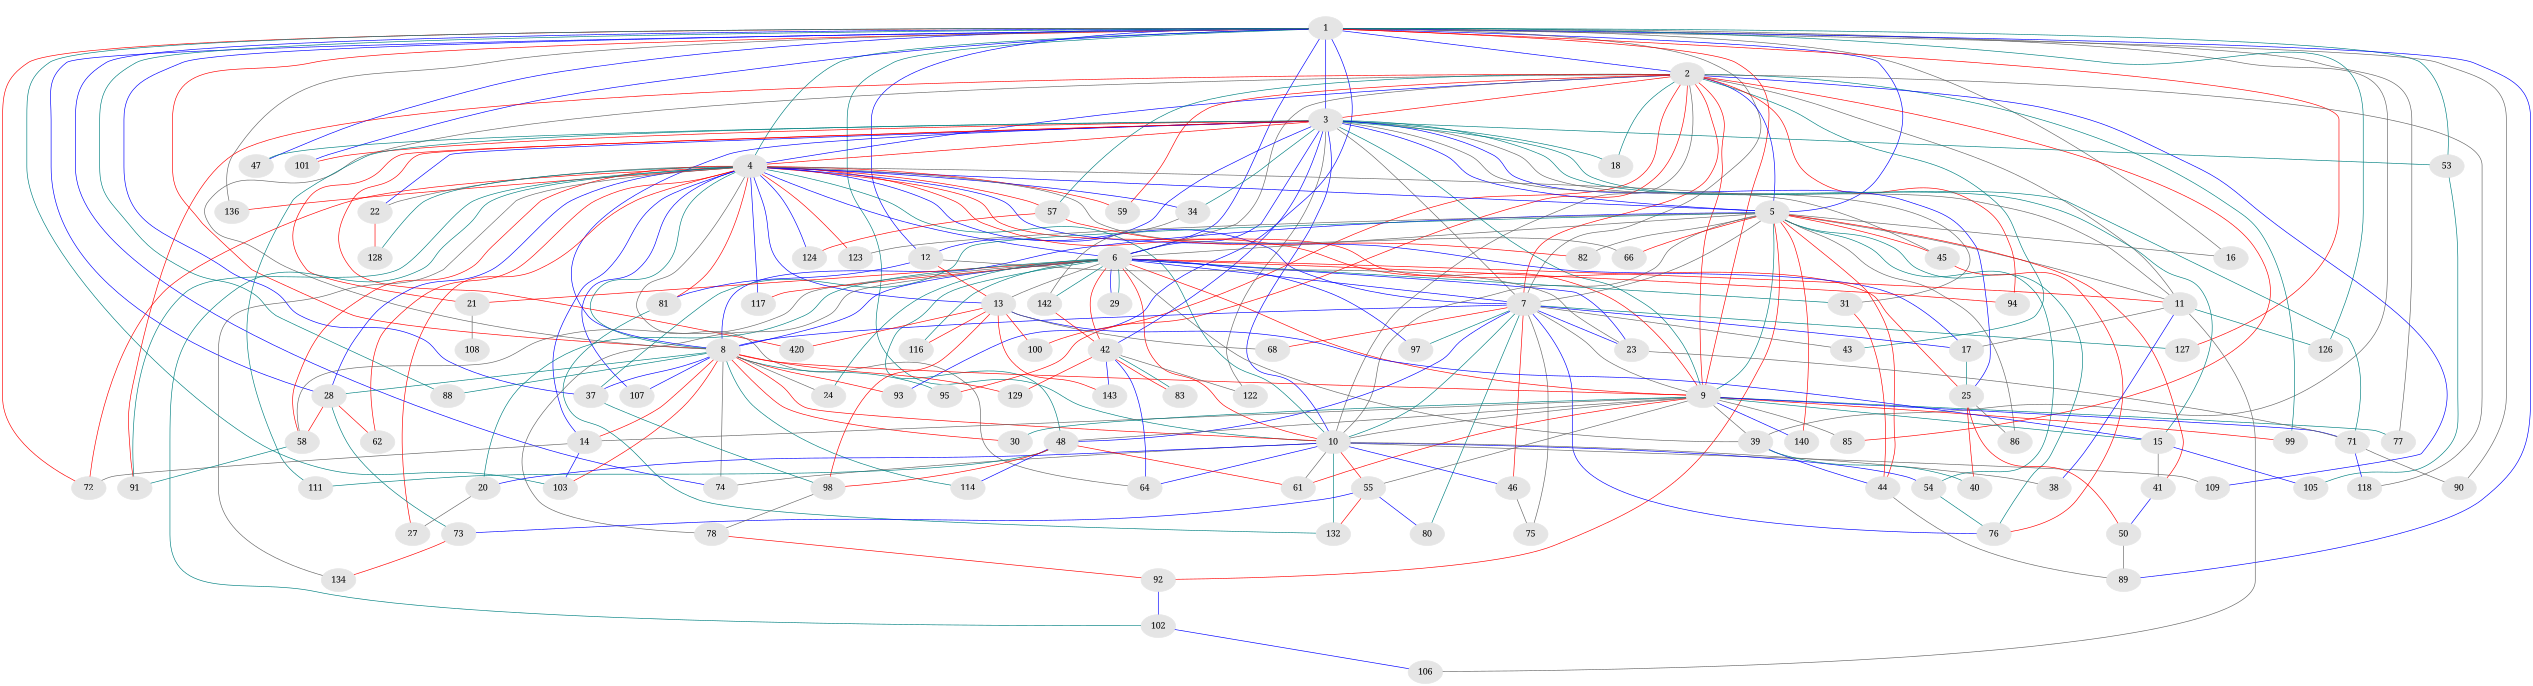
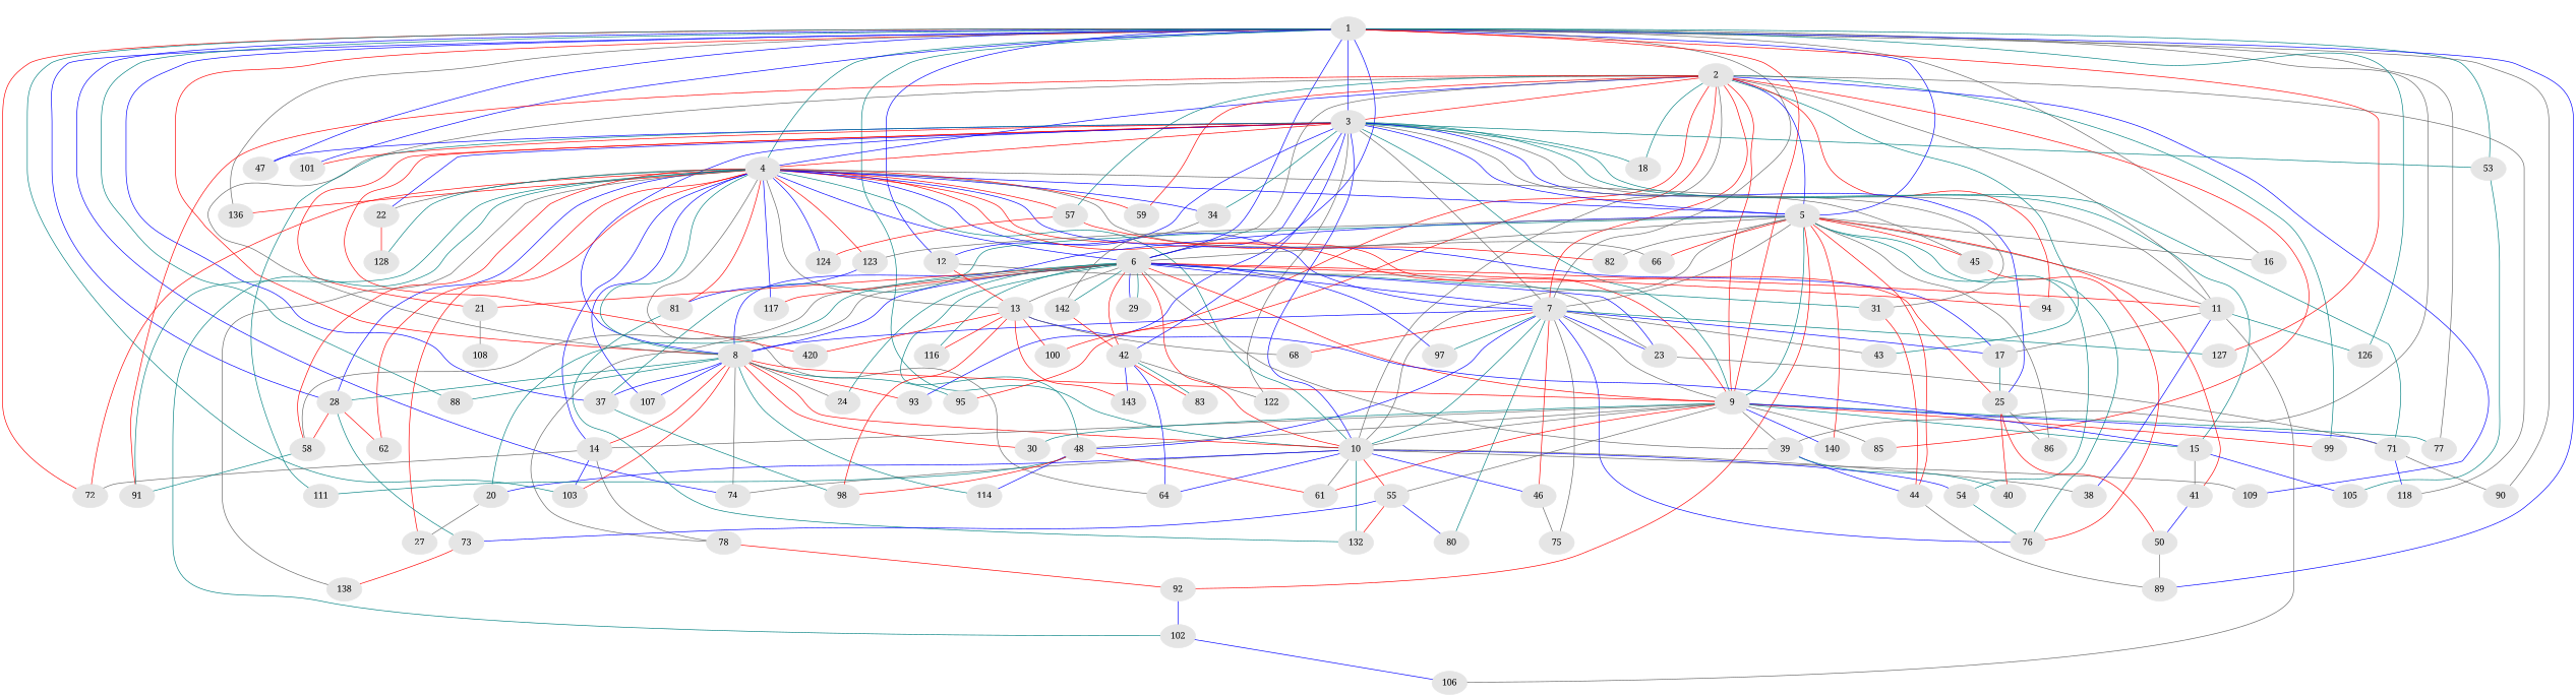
  graph {
    fontname="Noto Serif"
    node [color=gray90 fontname="Noto Serif" style=filled]
    edge [color=red fontname="Noto Serif"]
    1 [super="+51"]
    2 [super="+134"]
    3 [super="+33"]
    4 [super="+125"]
    5 [super="+32"]
    6 [super="+49"]
    7 [super="+96"]
    8 [super="+119"]
    9 [super="+35"]
    10 [super="+137"]
    12 [super="+56"]
    16
    28 [super="+87"]
    37 [super="+70"]
    39 [super="+60"]
    47
    53
    72
    74 [super="+131"]
    77
    88
    89 [super="+104"]
    90
    93
    101
    103 [super="+130"]
    126
    127
    136
    11 [super="+63"]
    18
    43
    57 [super="+113"]
    59
    85
    91 [super="+121"]
    94
    95
    99
    100
    109
    118
    15 [super="+65"]
    21
    22
    25 [super="+26"]
    31 [super="+67"]
    34
    42 [super="+112"]
    71 [super="+141"]
    111
    n52 [label=420]
    122
    62 [super="+79"]
    13 [super="+115"]
    14 [super="+52"]
    17 [super="+19"]
    27
    45
    58 [super="+133"]
    64 [super="+69"]
    66
    81 [super="+110"]
    102
    107
    117
    123
    124
    128
-   138 [label=134]
+   138
    41
    44
    54
    76 [super="+139"]
    82
    86
    92
    140
    20
    23 [super="+36"]
    24
    29
    48 [super="+135"]
    78
    97
    116
    142
    46
    68
    75
    80
    30
    114
-   129
    55
    61 [super="+84"]
    38
    132
    73
    98
    40
    105
    106
    108
    50
    143
    83
-   1 -- 2 [color=blue]
    1 -- 3 [color=blue]
    1 -- 4 [color=teal]
    1 -- 5 [color=blue]
    1 -- 6 [color=blue]
    1 -- 7 [color=gray40 weight=2]
    1 -- 8
    1 -- 9
    1 -- 10 [color=teal]
    1 -- 12 [color=blue]
    1 -- 16 [color=gray40]
    1 -- 28 [color=blue]
    1 -- 37 [color=blue]
    1 -- 39 [color=gray40]
    1 -- 47 [color=blue]
    1 -- 53 [color=teal]
    1 -- 72
    1 -- 74 [color=blue]
    1 -- 77 [color=gray40]
    1 -- 88 [color=teal]
    1 -- 89 [color=blue]
    1 -- 90 [color=gray40]
    1 -- 93 [color=blue]
    1 -- 101 [color=blue]
    1 -- 103 [color=teal]
    1 -- 126 [color=teal]
    1 -- 127
    1 -- 136 [color=gray40]
    2 -- 3
    2 -- 4 [color=blue]
    2 -- 5 [color=blue]
    2 -- 6 [color=gray40]
    2 -- 7
    2 -- 8 [color=gray40]
    2 -- 9
    2 -- 10 [color=gray40]
    2 -- 11 [color=gray40]
    2 -- 18 [color=teal]
    2 -- 43 [color=teal]
    2 -- 57 [color=teal]
    2 -- 59
    2 -- 85
    2 -- 91
    2 -- 94
    2 -- 95
    2 -- 99 [color=teal]
    2 -- 100
    2 -- 109 [color=blue]
    2 -- 118 [color=gray40]
    3 -- 4
    3 -- 5 [color=blue]
    3 -- 6 [color=blue]
    3 -- 7 [color=gray40]
    3 -- 8 [color=blue weight=2]
    3 -- 9 [color=teal]
    3 -- 10 [color=blue]
    3 -- 12 [color=blue]
-   3 -- 47 [color=teal]
+   3 -- 47 [color=blue]
    3 -- 53 [color=teal]
    3 -- 101
    3 -- 11 [color=gray40]
    3 -- 18 [color=teal]
    3 -- 15 [color=teal]
    3 -- 21
    3 -- 22 [color=blue]
    3 -- 25 [color=blue]
    3 -- 31 [color=gray40]
    3 -- 34 [color=teal]
    3 -- 42 [color=blue]
    3 -- 71 [color=teal]
    3 -- 111 [color=teal]
    3 -- n52
    3 -- 122 [color=gray40]
    4 -- 5 [color=blue weight=2]
    4 -- 6 [color=blue]
    4 -- 7 [color=blue]
    4 -- 8 [color=teal weight=2]
    4 -- 9
    4 -- 10 [color=teal]
    4 -- 28 [color=blue]
    4 -- 72
    4 -- 136
    4 -- 57 [weight=2]
    4 -- 59
    4 -- 91 [color=teal]
    4 -- 22 [color=gray40]
    4 -- 25
    4 -- 34 [color=blue]
    4 -- 62
-   4 -- 13 [color=blue]
+   4 -- 13 [color=gray40]
    4 -- 14 [color=blue]
    4 -- 17 [color=blue]
    4 -- 27
    4 -- 45 [color=gray40]
    4 -- 58
    4 -- 64 [color=gray40]
    4 -- 66 [color=gray40]
    4 -- 81 [weight=2]
    4 -- 102 [color=teal]
    4 -- 107 [color=blue]
    4 -- 117 [color=blue]
    4 -- 123
    4 -- 124 [color=blue]
    4 -- 128 [color=teal]
    4 -- 138 [color=gray40]
    5 -- 6 [color=gray40 weight=2]
    5 -- 7 [color=gray40]
    5 -- 8 [color=blue]
    5 -- 9 [color=teal weight=2]
    5 -- 10 [color=gray40]
    5 -- 16 [color=gray40]
    5 -- 37 [color=teal]
    5 -- 11 [color=gray40]
    5 -- 45
    5 -- 66
    5 -- 123 [color=gray40]
    5 -- 41
    5 -- 44
    5 -- 54 [color=teal]
    5 -- 76 [color=teal]
    5 -- 82 [color=gray40]
    5 -- 86 [color=gray40]
    5 -- 92
    5 -- 140
    6 -- 7 [color=blue]
    6 -- 8 [color=blue]
    6 -- 9
    6 -- 10
    6 -- 39 [color=gray40]
    6 -- 11
    6 -- 94
    6 -- 21
    6 -- 31 [color=teal]
    6 -- 42
    6 -- 13 [color=gray40]
    6 -- 58 [color=gray40]
    6 -- 117
    6 -- 20 [color=teal]
    6 -- 23 [color=blue]
    6 -- 24 [color=teal]
    6 -- 29 [color=blue]
    6 -- 29 [color=teal]
    6 -- 48 [color=teal]
    6 -- 78 [color=gray40]
    6 -- 97 [color=blue]
    6 -- 116 [color=teal]
    6 -- 142 [color=teal]
    7 -- 8 [color=blue]
    7 -- 9 [color=gray40]
    7 -- 10 [color=teal]
    7 -- 127 [color=teal]
    7 -- 43 [color=gray40]
    7 -- 17 [color=blue]
    7 -- 76 [color=blue]
    7 -- 23 [color=blue]
    7 -- 48 [color=blue]
    7 -- 97 [color=teal]
    7 -- 46
    7 -- 68
    7 -- 75 [color=gray40]
    7 -- 80 [color=teal]
    8 -- 9
    8 -- 10
    8 -- 28 [color=teal]
    8 -- 37 [color=blue]
    8 -- 74 [color=gray40]
    8 -- 88 [color=teal]
    8 -- 93
    8 -- 103
    8 -- 95 [color=teal]
    8 -- 14
    8 -- 107 [color=blue]
    8 -- 24 [color=gray40]
    8 -- 30
    8 -- 114 [color=teal]
-   8 -- 129
    9 -- 10 [color=gray40]
    9 -- 39 [color=gray40]
    9 -- 77 [color=teal]
    9 -- 85 [color=gray40]
    9 -- 99
    9 -- 15 [color=teal]
    9 -- 71 [color=blue]
    9 -- 14 [color=gray40]
    9 -- 140 [color=blue]
    9 -- 48 [color=gray40]
    9 -- 30 [color=teal]
    9 -- 55 [color=gray40]
    9 -- 61
    10 -- 74 [color=gray40]
    10 -- 109 [color=gray40]
    10 -- 64 [color=blue]
    10 -- 54 [color=blue]
    10 -- 20 [color=blue]
    10 -- 46 [color=blue]
    10 -- 55
    10 -- 61 [color=gray40]
    10 -- 38 [color=gray40]
    10 -- 132 [color=teal]
    12 -- 13
-   12 -- 81 [color=blue]
+   123 -- 81 [color=blue]
    12 -- 23 [color=gray40]
    28 -- 62
    28 -- 58
    28 -- 73 [color=teal]
    37 -- 98 [color=teal]
    39 -- 44 [color=blue]
    39 -- 40 [color=teal]
    53 -- 105 [color=teal]
    11 -- 126 [color=teal]
    11 -- 17 [color=gray40]
    11 -- 38 [color=blue]
    11 -- 106 [color=gray40]
    57 -- 124
    57 -- 82
    15 -- 41 [color=gray40]
    15 -- 105 [color=blue]
    21 -- 108 [color=gray40]
    22 -- 128
    25 -- 86 [color=gray40]
    25 -- 40
    25 -- 50
    31 -- 44
    34 -- 142 [color=gray40]
    42 -- 122 [color=gray40]
    42 -- 64 [color=blue]
-   42 -- 129
    42 -- 143 [color=blue]
    42 -- 83
    42 -- 83 [color=teal]
    71 -- 90 [color=gray40]
    71 -- 118 [color=blue]
    13 -- 100
    13 -- 15 [color=blue]
    13 -- n52
    13 -- 116
    13 -- 68 [color=gray40]
    13 -- 98
    13 -- 143
    14 -- 72 [color=gray40]
    14 -- 103 [color=blue]
-   98 -- 78 [color=gray40]
+   14 -- 78 [color=gray40]
    17 -- 25 [color=teal]
    45 -- 76
    58 -- 91 [color=teal]
    81 -- 132 [color=teal]
    102 -- 106 [color=blue]
    41 -- 50 [color=blue]
    44 -- 89 [color=gray40]
    54 -- 76 [color=teal]
    92 -- 102 [color=blue]
    20 -- 27 [color=gray40]
    23 -- 71 [color=gray40]
    48 -- 111 [color=teal]
    48 -- 114 [color=blue]
    48 -- 61
    48 -- 98
    78 -- 92
    142 -- 42
    46 -- 75 [color=gray40]
    55 -- 80 [color=blue]
    55 -- 132
    55 -- 73 [color=blue]
    73 -- 138
    50 -- 89 [color=gray40]
  }
